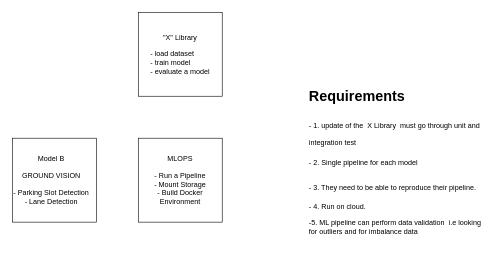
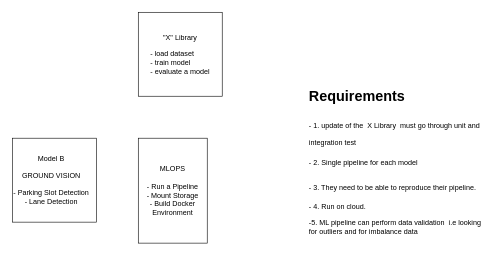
  <mxCell id="0" />
  <mxCell id="1" parent="0" />
  <mxCell id="2" value="&lt;div style=&quot;text-align: center;&quot;&gt;Model B&lt;/div&gt;&lt;div style=&quot;text-align: center;&quot;&gt;&lt;br&gt;&lt;/div&gt;&lt;div style=&quot;text-align: center;&quot;&gt;&lt;span style=&quot;background-color: initial;&quot;&gt;GROUND VISION&lt;/span&gt;&lt;/div&gt;&lt;div style=&quot;text-align: center;&quot;&gt;&lt;span style=&quot;background-color: initial;&quot;&gt;&lt;br&gt;&lt;/span&gt;&lt;/div&gt;&lt;div style=&quot;text-align: center;&quot;&gt;&lt;span style=&quot;background-color: initial;&quot;&gt;- Parking Slot Detection&lt;/span&gt;&lt;/div&gt;&lt;div style=&quot;text-align: center;&quot;&gt;&lt;span style=&quot;background-color: initial;&quot;&gt;- Lane Detection&lt;/span&gt;&lt;/div&gt;" style="whiteSpace=wrap;html=1;aspect=fixed;align=left;" parent="1" vertex="1"><mxGeometry x="20" y="230" width="140" height="140" as="geometry" /></mxCell>
  <mxCell id="3" value="&quot;X&quot; Library&lt;br&gt;&lt;br&gt;&lt;div style=&quot;text-align: left;&quot;&gt;&lt;span style=&quot;background-color: initial;&quot;&gt;- load dataset&lt;/span&gt;&lt;/div&gt;&lt;div style=&quot;text-align: left;&quot;&gt;&lt;span style=&quot;background-color: initial;&quot;&gt;- train model&lt;/span&gt;&lt;/div&gt;&lt;div style=&quot;text-align: left;&quot;&gt;&lt;span style=&quot;background-color: initial;&quot;&gt;- evaluate a model&lt;/span&gt;&lt;/div&gt;" style="whiteSpace=wrap;html=1;aspect=fixed;" parent="1" vertex="1"><mxGeometry x="230" y="20" width="140" height="140" as="geometry" /></mxCell>
- <mxCell id="4" value="MLOPS&lt;br&gt;&lt;br&gt;&lt;div style=&quot;&quot;&gt;&lt;span style=&quot;background-color: initial;&quot;&gt;- Run a Pipeline&lt;/span&gt;&lt;/div&gt;&lt;div style=&quot;&quot;&gt;&lt;span style=&quot;background-color: initial;&quot;&gt;- Mount Storage&lt;/span&gt;&lt;/div&gt;&lt;div style=&quot;&quot;&gt;&lt;span style=&quot;background-color: initial;&quot;&gt;- Build Docker Environment&lt;/span&gt;&lt;/div&gt;" style="whiteSpace=wrap;html=1;aspect=fixed;align=center;" parent="1" vertex="1"><mxGeometry x="230" y="230" width="140" height="140" as="geometry" /></mxCell>
+ <mxCell id="4" value="MLOPS&lt;br&gt;&lt;br&gt;&lt;div style=&quot;&quot;&gt;&lt;span style=&quot;background-color: initial;&quot;&gt;- Run a Pipeline&lt;/span&gt;&lt;/div&gt;&lt;div style=&quot;&quot;&gt;&lt;span style=&quot;background-color: initial;&quot;&gt;- Mount Storage&lt;/span&gt;&lt;/div&gt;&lt;div style=&quot;&quot;&gt;&lt;span style=&quot;background-color: initial;&quot;&gt;- Build Docker Environment&lt;/span&gt;&lt;/div&gt;" style="whiteSpace=wrap;html=1;aspect=fixed;align=center;" parent="1" vertex="1"><mxGeometry x="230" y="230" width="115" height="175" as="geometry" /></mxCell>
  <mxCell id="5" value="&lt;h1&gt;&lt;span style=&quot;background-color: initial;&quot;&gt;Requirements&lt;/span&gt;&lt;/h1&gt;&lt;h1&gt;&lt;span style=&quot;background-color: initial; font-size: 12px; font-weight: normal;&quot;&gt;- 1. update of the&amp;nbsp; X Library&amp;nbsp; must go through unit and integration test&lt;/span&gt;&lt;/h1&gt;&lt;div&gt;&lt;span style=&quot;background-color: initial; font-size: 12px; font-weight: normal;&quot;&gt;- 2. Single pipeline for each model&lt;/span&gt;&lt;/div&gt;&lt;div&gt;&lt;span style=&quot;background-color: initial; font-size: 12px; font-weight: normal;&quot;&gt;&lt;br&gt;&lt;/span&gt;&lt;/div&gt;&lt;div&gt;&lt;span style=&quot;background-color: initial; font-size: 12px; font-weight: normal;&quot;&gt;- 3. They need to be able to reproduce their pipeline.&lt;/span&gt;&lt;span style=&quot;background-color: initial; color: rgb(255, 255, 255); font-family: &amp;quot;Helvetica Neue&amp;quot;; font-size: 24px;&quot;&gt;&amp;nbsp;&lt;/span&gt;&lt;/div&gt;&lt;div&gt;&lt;br&gt;&lt;/div&gt;&lt;div&gt;- 4. Run on cloud.&lt;/div&gt;&lt;div&gt;&lt;br&gt;&lt;/div&gt;&lt;div&gt;-5. ML pipeline can perform data validation&amp;nbsp; i.e looking for outliers and for imbalance data&lt;/div&gt;" style="text;html=1;strokeColor=none;fillColor=none;spacing=5;spacingTop=-20;whiteSpace=wrap;overflow=hidden;rounded=0;" parent="1" vertex="1"><mxGeometry x="510" y="140" width="300" height="290" as="geometry" /></mxCell>
